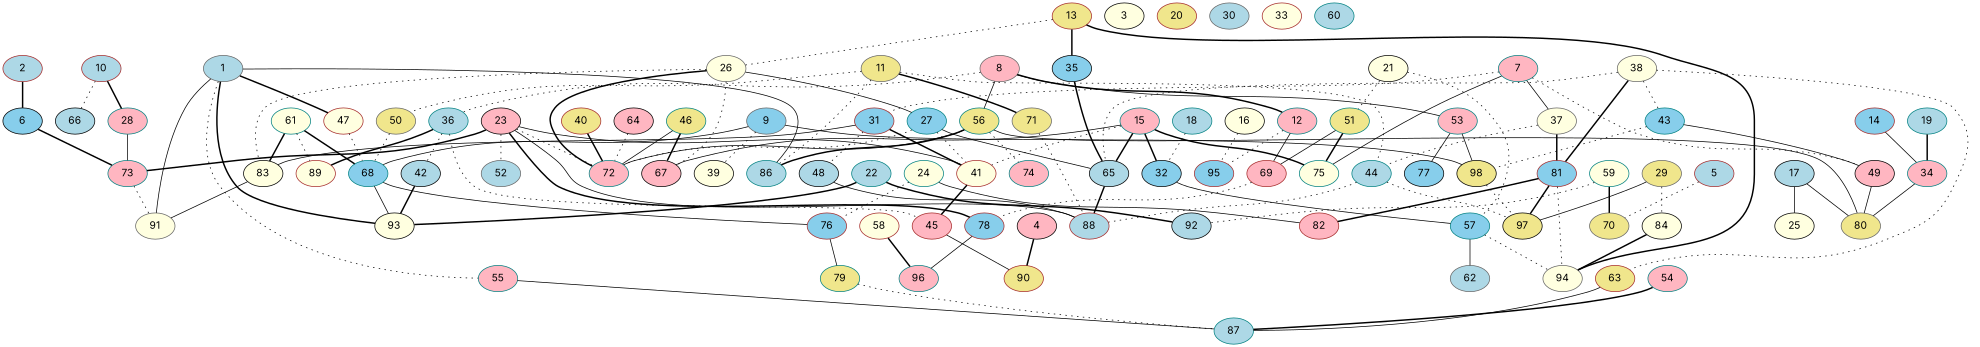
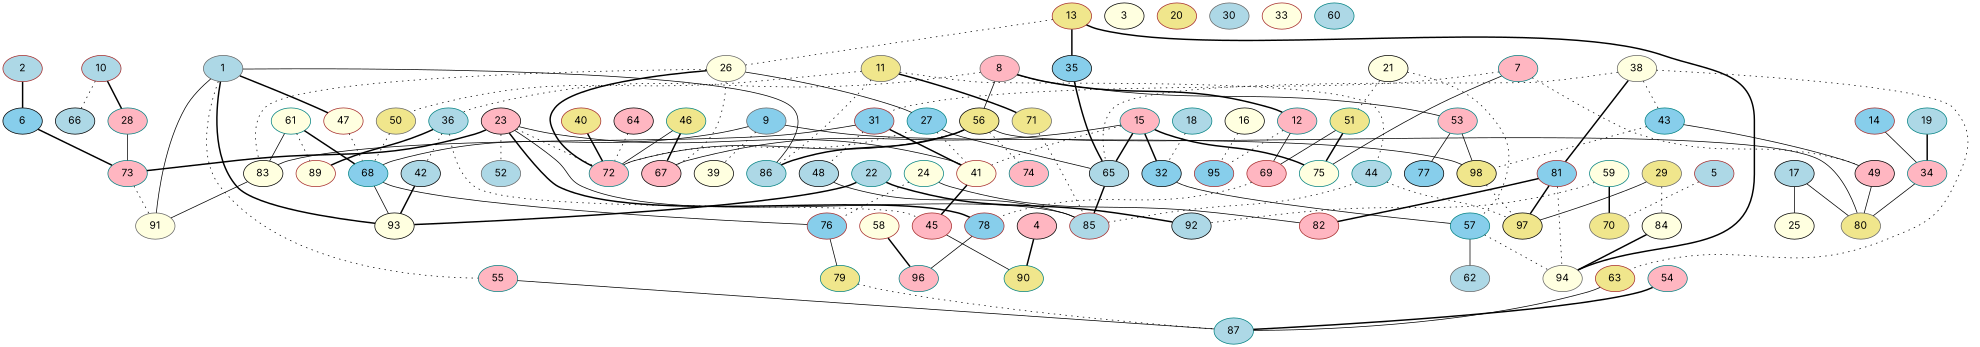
  graph {
    fontname=Inter
    node [color=teal fillcolor=lightblue fontname=Inter style=filled]
    edge [fontname=Inter style=dotted]
    1 [color=gray40]
    47 [color=brown fillcolor=lightyellow]
    55 [fillcolor=lightpink]
    86
    91 [color=gray40 fillcolor=lightyellow]
    93 [color=black fillcolor=lightyellow]
    68 [fillcolor=skyblue]
    87
    2 [color=brown]
    6 [color=black fillcolor=skyblue]
    73 [fillcolor=lightpink]
    3 [color=black fillcolor=lightyellow]
    4 [color=black fillcolor=lightpink]
-   90 [color=brown fillcolor=khaki]
+   90 [fillcolor=khaki]
    5 [color=brown]
    70 [color=gray40 fillcolor=khaki]
    7 [fillcolor=lightpink]
    31 [color=brown fillcolor=skyblue]
-   37 [color=gray40 fillcolor=lightyellow]
    49 [color=black fillcolor=lightpink]
    75 [fillcolor=lightyellow]
    41 [color=brown fillcolor=lightyellow]
    83 [color=black fillcolor=lightyellow]
    48 [color=black]
    44
    81 [color=brown fillcolor=skyblue]
    80 [color=gray40 fillcolor=khaki]
    8 [color=gray40 fillcolor=lightpink]
    12 [fillcolor=lightpink]
    36
    53 [fillcolor=lightpink]
-   56 [fillcolor=khaki]
+   56 [color=black fillcolor=khaki]
    69 [color=brown fillcolor=lightpink]
    95 [color=brown fillcolor=skyblue]
    42 [color=black]
    45 [color=brown fillcolor=lightpink]
    89 [color=brown fillcolor=lightyellow]
    n38 [color=black fillcolor=khaki label=98]
    77 [color=black fillcolor=skyblue]
    72 [fillcolor=lightpink]
    74 [fillcolor=lightpink]
    9 [color=gray40 fillcolor=skyblue]
    39 [color=black fillcolor=lightyellow]
    76 [color=brown fillcolor=skyblue]
    97 [color=black fillcolor=khaki]
    10 [color=brown]
    28 [fillcolor=lightpink]
    66 [color=black]
    11 [color=gray40 fillcolor=khaki]
    50 [color=gray40 fillcolor=khaki]
    71 [color=gray40 fillcolor=khaki]
-   85 [color=brown label=88]
+   85 [color=brown]
    78 [color=brown fillcolor=skyblue]
    13 [color=brown fillcolor=khaki]
    26 [color=gray40 fillcolor=lightyellow]
    35 [color=black fillcolor=skyblue]
    94 [color=gray40 fillcolor=lightyellow]
    67 [color=black fillcolor=lightpink]
    27 [fillcolor=skyblue]
    65 [color=black]
    14 [color=brown fillcolor=skyblue]
    34 [fillcolor=lightpink]
    15 [fillcolor=lightpink]
    32 [color=black fillcolor=skyblue]
    57 [fillcolor=skyblue]
    16 [color=black fillcolor=lightyellow]
    17 [color=black]
    25 [color=black fillcolor=lightyellow]
    18
    19
    20 [color=brown fillcolor=khaki]
    21 [color=black fillcolor=lightyellow]
    51 [fillcolor=khaki]
    62 [color=gray40]
    22
    92 [color=black]
    23 [color=black fillcolor=lightpink]
    52 [color=gray40]
    96 [fillcolor=lightpink]
    24 [fillcolor=lightyellow]
    82 [color=brown fillcolor=lightpink]
    79 [fillcolor=khaki]
    29 [color=gray40 fillcolor=khaki]
    84 [color=black fillcolor=lightyellow]
    30 [color=gray40]
    33 [color=brown fillcolor=lightyellow]
    38 [color=gray40 fillcolor=lightyellow]
    43 [fillcolor=skyblue]
    63 [color=brown fillcolor=khaki]
    40 [color=brown fillcolor=khaki]
    46 [fillcolor=khaki]
    54 [fillcolor=lightpink]
    58 [color=brown fillcolor=lightyellow]
    59 [fillcolor=lightyellow]
    60
    61 [fillcolor=lightyellow]
    64 [color=black fillcolor=lightpink]
    1 -- 47 [style=bold]
    1 -- 55
    1 -- 86 [style=solid]
    1 -- 91 [style=solid]
    1 -- 93 [style=bold]
    47 -- 68
    55 -- 87 [style=solid]
    68 -- 93 [style=solid]
    68 -- 76 [style=solid]
    2 -- 6 [style=bold]
    6 -- 73 [style=bold]
    73 -- 91
    4 -- 90 [style=bold]
    5 -- 70
    7 -- 31
-   7 -- 37 [style=solid]
    7 -- 49
    7 -- 75 [style=solid]
    31 -- 41 [style=bold]
    31 -- 83 [style=solid]
    31 -- 48
-   37 -- 44
-   37 -- 81 [style=bold]
    49 -- 80 [style=solid]
    41 -- 45 [style=bold]
    83 -- 91 [style=solid]
    48 -- 85 [style=solid]
    44 -- 97
    44 -- 85
    81 -- 97 [style=bold]
    81 -- 94
    81 -- 82 [style=bold]
    8 -- 12 [style=bold]
    8 -- 36
    8 -- 53 [style=solid]
    8 -- 56 [style=solid]
    12 -- 69 [style=solid]
    12 -- 95
    36 -- 42
    36 -- 45
    36 -- 89 [style=bold]
    53 -- n38 [style=solid]
    53 -- 77 [style=solid]
    56 -- 86 [style=bold]
    56 -- 80 [style=solid]
    56 -- 72 [style=solid]
    56 -- 74
    69 -- 78
    42 -- 93 [style=bold]
    45 -- 90 [style=solid]
    n38 -- 97
    9 -- 68 [style=solid]
    9 -- n38 [style=solid]
    9 -- 39
    76 -- 79 [style=solid]
    10 -- 28 [style=bold]
    10 -- 66
    28 -- 73 [style=solid]
    11 -- 86
    11 -- 44
    11 -- 50
    11 -- 71 [style=bold]
    50 -- 68
    71 -- 85
    78 -- 96 [style=solid]
    13 -- 26
    13 -- 35 [style=bold]
    13 -- 94 [style=bold]
    26 -- 83
    26 -- 72 [style=bold]
    26 -- 67
    26 -- 27 [style=solid]
    35 -- 65 [style=bold]
    27 -- 41
    27 -- 72
    27 -- 65 [style=solid]
    65 -- 85 [style=bold]
    14 -- 34 [style=solid]
    34 -- 80 [style=solid]
    15 -- 75 [style=bold]
    15 -- 41
    15 -- 67 [style=solid]
    15 -- 65 [style=bold]
    15 -- 32 [style=bold]
    32 -- 57 [style=solid]
    57 -- 94
    57 -- 62 [style=solid]
    16 -- 95
    17 -- 80 [style=solid]
    17 -- 25 [style=solid]
    18 -- 32
    19 -- 34 [style=bold]
    21 -- 57
    21 -- 51
    51 -- 75 [style=bold]
    51 -- 69 [style=solid]
    22 -- 93 [style=bold]
    22 -- 92 [style=bold]
    23 -- 73 [style=bold]
    23 -- 41 [style=solid]
    23 -- 72
    23 -- 85 [style=solid]
    23 -- 78 [style=bold]
    23 -- 52
    24 -- 76
    24 -- 82 [style=solid]
    79 -- 87
    29 -- 97 [style=solid]
    29 -- 84
    84 -- 94 [style=bold]
    38 -- 81 [style=bold]
    38 -- 65
    38 -- 43
    38 -- 63
    43 -- 49 [style=solid]
    43 -- n38
    63 -- 87 [style=solid]
    40 -- 72 [style=bold]
    46 -- 72 [style=solid]
    46 -- 67 [style=bold]
    54 -- 87 [style=bold]
    58 -- 96 [style=bold]
    59 -- 70 [style=bold]
    59 -- 92
    61 -- 68 [style=bold]
-   61 -- 83 [style=bold]
+   61 -- 83 [style=solid]
    61 -- 89
    64 -- 72
  }
